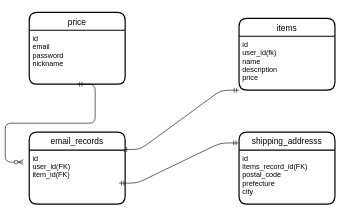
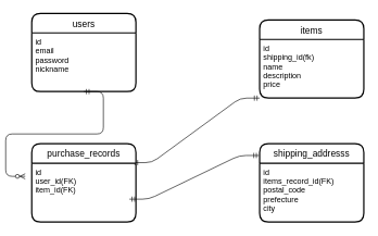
  <mxCell id="0" value="" />
  <mxCell id="1" parent="0" />
  <mxCell id="2" value="" style="edgeStyle=entityRelationEdgeStyle;fontSize=12;html=1;endArrow=ERzeroToMany;startArrow=ERmandOne;exitX=0.5;exitY=1;exitDx=0;exitDy=0;" edge="1" parent="1" source="6"><mxGeometry width="100" height="100" relative="1" as="geometry"><mxPoint x="194.64" y="120.002" as="sourcePoint" /><mxPoint x="20" y="270" as="targetPoint" /></mxGeometry></mxCell>
  <mxCell id="3" value="" style="edgeStyle=entityRelationEdgeStyle;fontSize=12;html=1;endArrow=ERmandOne;startArrow=ERmandOne;exitX=1.033;exitY=0.158;exitDx=0;exitDy=0;exitPerimeter=0;entryX=0;entryY=1;entryDx=0;entryDy=0;" edge="1" parent="1" target="8"><mxGeometry width="100" height="100" relative="1" as="geometry"><mxPoint x="184.62" y="248.96" as="sourcePoint" /><mxPoint x="350" y="150" as="targetPoint" /></mxGeometry></mxCell>
  <mxCell id="4" value="" style="edgeStyle=entityRelationEdgeStyle;fontSize=12;html=1;endArrow=ERmandOne;startArrow=ERmandOne;exitX=1;exitY=0.5;exitDx=0;exitDy=0;entryX=-0.009;entryY=0.267;entryDx=0;entryDy=0;entryPerimeter=0;" edge="1" parent="1"><mxGeometry width="100" height="100" relative="1" as="geometry"><mxPoint x="180" y="305" as="sourcePoint" /><mxPoint x="379.01" y="238.01" as="targetPoint" /></mxGeometry></mxCell>
- <mxCell id="5" value="price" style="swimlane;childLayout=stackLayout;horizontal=1;startSize=30;horizontalStack=0;rounded=1;fontSize=14;fontStyle=0;strokeWidth=2;resizeParent=0;resizeLast=1;shadow=0;dashed=0;align=center;" vertex="1" parent="1"><mxGeometry x="30" y="20" width="160" height="120" as="geometry" /></mxCell>
+ <mxCell id="5" value="users" style="swimlane;childLayout=stackLayout;horizontal=1;startSize=30;horizontalStack=0;rounded=1;fontSize=14;fontStyle=0;strokeWidth=2;resizeParent=0;resizeLast=1;shadow=0;dashed=0;align=center;" vertex="1" parent="1"><mxGeometry x="30" y="20" width="160" height="120" as="geometry" /></mxCell>
  <mxCell id="6" value="id&#10;email&#10;password&#10;nickname" style="align=left;strokeColor=none;fillColor=none;spacingLeft=4;fontSize=12;verticalAlign=top;resizable=0;rotatable=0;part=1;" vertex="1" parent="5"><mxGeometry y="30" width="160" height="90" as="geometry" /></mxCell>
  <mxCell id="7" value="items" style="swimlane;childLayout=stackLayout;horizontal=1;startSize=30;horizontalStack=0;rounded=1;fontSize=14;fontStyle=0;strokeWidth=2;resizeParent=0;resizeLast=1;shadow=0;dashed=0;align=center;" vertex="1" parent="1"><mxGeometry x="380" y="30" width="160" height="120" as="geometry" /></mxCell>
- <mxCell id="8" value="id&#10;user_id(fk)&#10;name&#10;description&#10;price" style="align=left;strokeColor=none;fillColor=none;spacingLeft=4;fontSize=12;verticalAlign=top;resizable=0;rotatable=0;part=1;" vertex="1" parent="7"><mxGeometry y="30" width="160" height="90" as="geometry" /></mxCell>
- <mxCell id="9" value="email_records" style="swimlane;childLayout=stackLayout;horizontal=1;startSize=30;horizontalStack=0;rounded=1;fontSize=14;fontStyle=0;strokeWidth=2;resizeParent=0;resizeLast=1;shadow=0;dashed=0;align=center;" vertex="1" parent="1"><mxGeometry x="30" y="220" width="160" height="120" as="geometry" /></mxCell>
+ <mxCell id="8" value="id&#10;shipping_id(fk)&#10;name&#10;description&#10;price" style="align=left;strokeColor=none;fillColor=none;spacingLeft=4;fontSize=12;verticalAlign=top;resizable=0;rotatable=0;part=1;" vertex="1" parent="7"><mxGeometry y="30" width="160" height="90" as="geometry" /></mxCell>
+ <mxCell id="9" value="purchase_records" style="swimlane;childLayout=stackLayout;horizontal=1;startSize=30;horizontalStack=0;rounded=1;fontSize=14;fontStyle=0;strokeWidth=2;resizeParent=0;resizeLast=1;shadow=0;dashed=0;align=center;" vertex="1" parent="1"><mxGeometry x="30" y="220" width="160" height="120" as="geometry" /></mxCell>
  <mxCell id="10" value="id&#10;user_id(FK)&#10;item_id(FK)&#10;" style="align=left;strokeColor=none;fillColor=none;spacingLeft=4;fontSize=12;verticalAlign=top;resizable=0;rotatable=0;part=1;" vertex="1" parent="9"><mxGeometry y="30" width="160" height="90" as="geometry" /></mxCell>
  <mxCell id="11" value="shipping_addresss" style="swimlane;childLayout=stackLayout;horizontal=1;startSize=30;horizontalStack=0;rounded=1;fontSize=14;fontStyle=0;strokeWidth=2;resizeParent=0;resizeLast=1;shadow=0;dashed=0;align=center;" vertex="1" parent="1"><mxGeometry x="380" y="220" width="160" height="120" as="geometry" /></mxCell>
  <mxCell id="12" value="id&#10;items_record_id(FK)&#10;postal_code&#10;prefecture&#10;city" style="align=left;strokeColor=none;fillColor=none;spacingLeft=4;fontSize=12;verticalAlign=top;resizable=0;rotatable=0;part=1;" vertex="1" parent="11"><mxGeometry y="30" width="160" height="90" as="geometry" /></mxCell>
